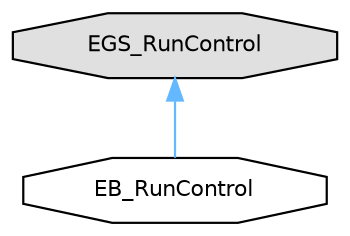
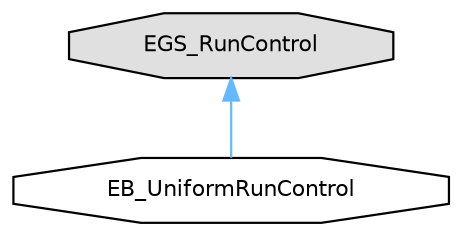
  digraph {
    rankdir=TB
    node [color=black fontname=Helvetica fontsize=10 shape=octagon style=filled]
    n1 [fillcolor="#E0E0E0" height=0.2 label=EGS_RunControl width=0.4]
-   n2 [fillcolor=white height=0.2 label=EB_RunControl width=0.4]
+   n2 [fillcolor=white height=0.2 label=EB_UniformRunControl width=0.4]
    n1 -> n2 [color=steelblue1 dir=back fontname=Helvetica fontsize=10 labelfontname=Helvetica labelfontsize=10 style=solid]
  }
